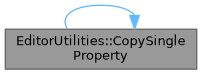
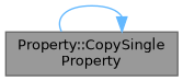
  digraph {
    rankdir=LR
-   n1 [color=gray40 fillcolor=grey60 fontcolor=black fontname=Helvetica fontsize=10 height=0.2 label="EditorUtilities::CopySingle\lProperty" shape=box style=filled width=0.4]
+   n1 [color=gray40 fillcolor=grey60 fontcolor=black fontname=Helvetica fontsize=10 height=0.2 label="Property::CopySingle\lProperty" shape=box style=filled width=0.4]
    n1 -> n1 [color=steelblue1 fontname=Helvetica fontsize=10 labelfontname=Helvetica labelfontsize=10 style=solid]
  }
